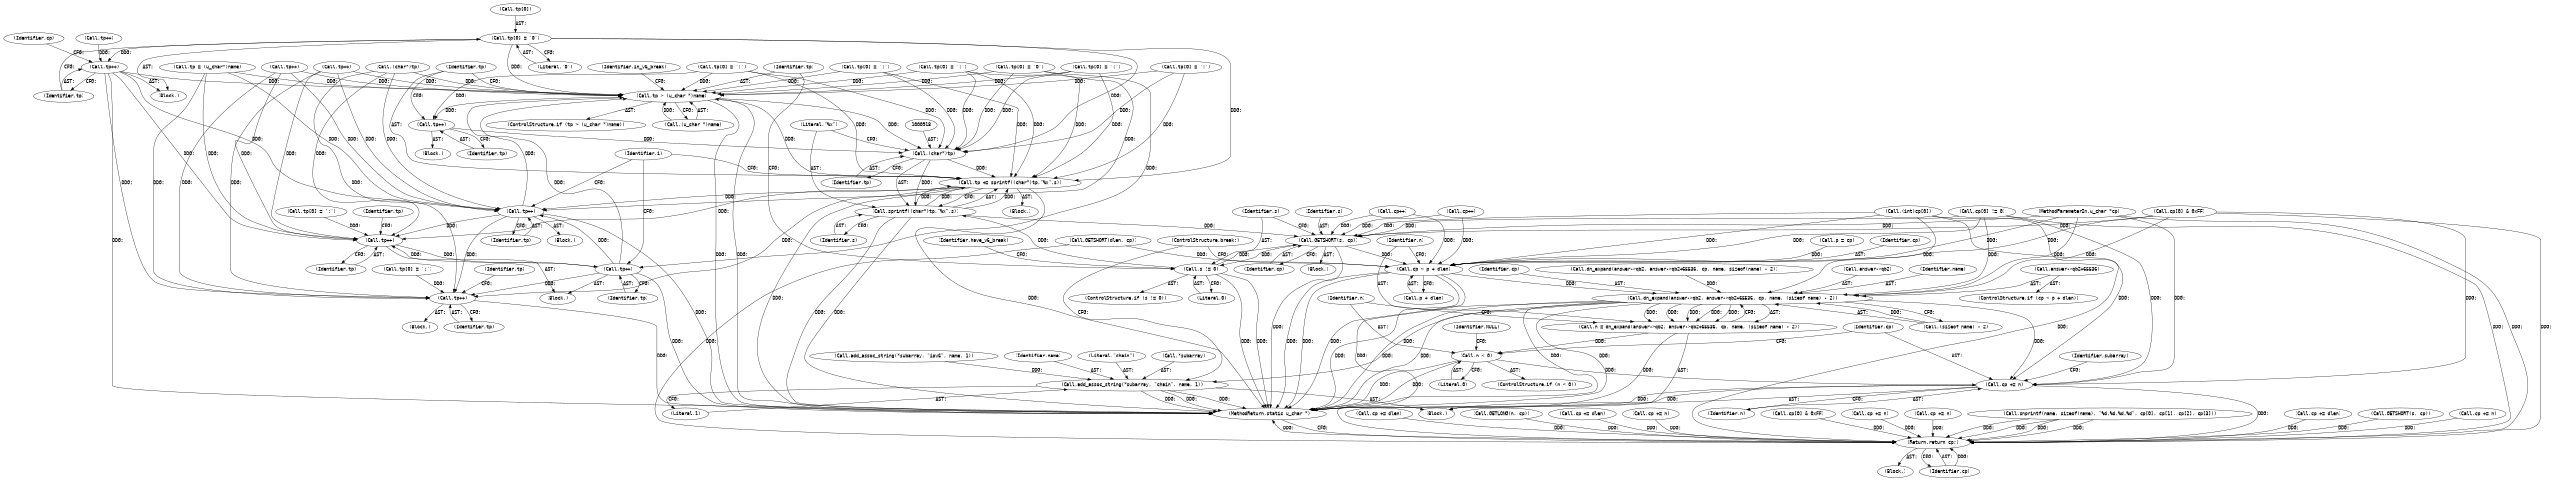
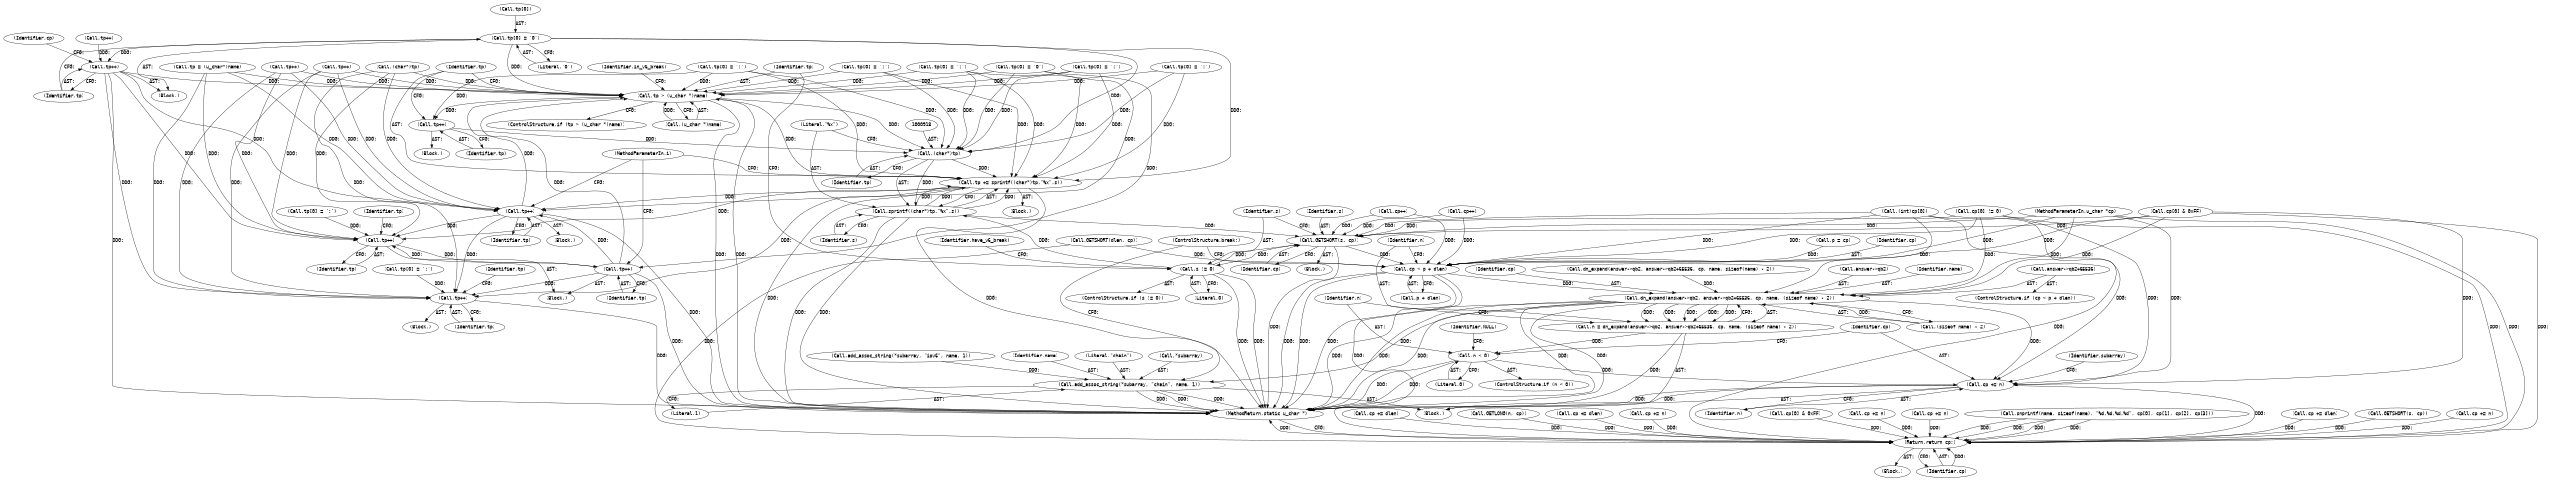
  digraph {
    fontname="DejaVu Sans Mono"
    node [fontname="DejaVu Sans Mono"]
    edge [fontname="DejaVu Sans Mono"]
    n1 [label="(Call,tp[0] = '0')"]
    n2 [label="(Call,tp++)"]
    n3 [label="(Call,tp > (u_char *)name)"]
    n4 [label="(Call,(char*)tp)"]
    n5 [label="(Call,tp += sprintf((char*)tp,\"%x\",s))"]
    n6 [label="(Literal,'0')"]
    n7 [label="(Block,)"]
    n8 [label="(Call,tp++)"]
    n9 [label="(Call,tp++)"]
    n10 [label="(Call,tp++)"]
    n11 [label="(MethodReturn,static u_char *)"]
    n12 [label="(Identifier,tp)"]
    n13 [label="(Call,tp++)"]
    n14 [label="(ControlStructure,if (tp > (u_char *)name))"]
    n15 [label="(Call,(u_char *)name)"]
    n16 [label="(Call,sprintf((char*)tp,\"%x\",s))"]
    n17 [label="(Identifier,tp)"]
    n18 [label="(Block,)"]
    n19 [label="(Identifier,tp)"]
    n20 [label="(Block,)"]
    n21 [label="(Call,tp++)"]
    n22 [label="(Identifier,tp)"]
    n23 [label="(Block,)"]
    n24 [label="(Block,)"]
    n25 [label="(Identifier,tp)"]
    n26 [label="(Return,return cp;)"]
    n27 [label="(Identifier,tp)"]
    n28 [label="(Block,)"]
    n29 [label="(Call,GETSHORT(s, cp))"]
    n30 [label="(Identifier,s)"]
    n31 [label="(Identifier,tp)"]
    n32 [label="(Call,s != 0)"]
    n33 [label="(Call,cp < p + dlen)"]
    n34 [label="(Identifier,cp)"]
    n35 [label="(Block,)"]
    n36 [label="(ControlStructure,if (s != 0))"]
    n37 [label="(Literal,0)"]
    n38 [label="(Call,dn_expand(answer->qb2, answer->qb2+65536, cp, name, (sizeof name) - 2))"]
    n39 [label="(Call,p + dlen)"]
    n40 [label="(Call,n = dn_expand(answer->qb2, answer->qb2+65536, cp, name, (sizeof name) - 2))"]
    n41 [label="(Call,cp += n)"]
    n42 [label="(Call,add_assoc_string(*subarray, \"chain\", name, 1))"]
    n43 [label="(Call,(sizeof name) - 2)"]
    n44 [label="(Block,)"]
    n45 [label="(Identifier,cp)"]
    n46 [label="(ControlStructure,if (cp < p + dlen))"]
    n47 [label="(Call,n < 0)"]
    n48 [label="(Block,)"]
    n49 [label="(Identifier,n)"]
    n50 [label="(Literal,1)"]
    n51 [label="(ControlStructure,if (n < 0))"]
    n52 [label="(Literal,0)"]
    n53 [label="(Identifier,cp)"]
    n54 [label="(Call,(int)cp[0])"]
    n55 [label="(Call,cp += dlen)"]
    n56 [label="(Identifier,tp)"]
    n57 [label="(Call,tp[0] = ':')"]
    n58 [label="(Call,*subarray)"]
    n59 [label="(Identifier,n)"]
    n60 [label="(Call,tp[0])"]
    n61 [label="(Call,cp[0] != 0)"]
    n62 [label="(Call,GETLONG(n, cp))"]
    n63 [label="(Call,cp += dlen)"]
    n64 [label="(Call,cp += n)"]
    n65 [label="(Call,tp++)"]
    n66 [label="(Identifier,cp)"]
    n67 [label="(Identifier,name)"]
    n68 [label="(Identifier,s)"]
    n69 [label="(Identifier,cp)"]
    n70 [label="(Literal,\"chain\")"]
    n71 [label="(ControlStructure,break;)"]
    n72 [label="(Identifier,cp)"]
    n73 [label="(Identifier,s)"]
    n74 [label="(Call,GETSHORT(dlen, cp))"]
    n75 [label="(Identifier,tp)"]
    n76 [label="(Identifier,have_v6_break)"]
    n77 [label="(Call,answer->qb2+65536)"]
    n78 [label="(Call,cp[0] & 0xFF)"]
    n79 [label="(Call,tp[0] = ':')"]
    n80 [label="(Call,cp[0] & 0xFF)"]
    n81 [label="(Call,cp += n)"]
    n82 [label="(Call,tp[0] = ':')"]
    n83 [label="(Identifier,subarray)"]
    n84 [label="(Call,tp = (u_char*)name)"]
    n85 [label="(Call,cp += n)"]
    n86 [label="(Call,snprintf(name, sizeof(name), \"%d.%d.%d.%d\", cp[0], cp[1], cp[2], cp[3]))"]
    n87 [label="(Literal,\"%x\")"]
-   n88 [label="(Identifier,i)"]
+   n88 [label="(MethodParameterIn,i)"]
    n89 [label="(Identifier,NULL)"]
    n90 [label="(Call,tp[0] = ':')"]
    n91 [label="(Call,cp++)"]
    n92 [label="(MethodParameterIn,u_char *cp)"]
    n93 [label="(Call,tp[0] = ':')"]
    n94 [label="(Call,cp += dlen)"]
    n95 [label="(Identifier,n)"]
    n96 [label="(Call,add_assoc_string(*subarray, \"ipv6\", name, 1))"]
    n97 [label="(Call,cp++)"]
    n98 [label="(Call,dn_expand(answer->qb2, answer->qb2+65536, cp, name, sizeof(name) - 2))"]
    n99 [label="(Call,GETSHORT(s, cp))"]
    n100 [label="(Call,tp++)"]
    n101 [label="(Identifier,tp)"]
    n102 [label="(Call,answer->qb2)"]
    n103 [label="(Call,tp++)"]
    n104 [label="(Call,tp[0] = ':')"]
    n105 [label="(Call,tp[0] = ':')"]
    n106 [label="(Call,(char*)tp)"]
    n107 [label="(Call,p = cp)"]
    n108 [label="(Identifier,tp)"]
    n109 [label="(Identifier,name)"]
    n110 [label="(Call,cp += n)"]
    n111 [label="(Call,tp[0] = '0')"]
    n112 [label="(Identifier,in_v6_break)"]
    1000918
    n1 -> n2 [label="DDG: "]
    n1 -> n3 [label="DDG: "]
    n1 -> n4 [label="DDG: "]
    n1 -> n5 [label="DDG: "]
    n1 -> n6 [label="CFG: "]
    n1 -> n7 [label="AST: "]
    n2 -> n3 [label="DDG: "]
    n2 -> n7 [label="AST: "]
    n2 -> n8 [label="DDG: "]
    n2 -> n9 [label="DDG: "]
    n2 -> n10 [label="DDG: "]
    n2 -> n11 [label="DDG: "]
    n2 -> n12 [label="CFG: "]
    n3 -> n4 [label="DDG: "]
    n3 -> n11 [label="DDG: "]
    n3 -> n11 [label="DDG: "]
    n3 -> n13 [label="DDG: "]
-   n3 -> n14 [label="AST: "]
+   n3 -> n14 [label="CFG: "]
    n3 -> n15 [label="CFG: "]
    n4 -> n5 [label="DDG: "]
    n4 -> n16 [label="AST: "]
    n4 -> n16 [label="DDG: "]
    n4 -> n17 [label="CFG: "]
    n5 -> n3 [label="DDG: "]
    n5 -> n8 [label="DDG: "]
    n5 -> n9 [label="DDG: "]
    n5 -> n10 [label="DDG: "]
    n5 -> n11 [label="DDG: "]
    n5 -> n11 [label="DDG: "]
    n5 -> n16 [label="CFG: "]
    n5 -> n18 [label="AST: "]
    n6 -> n1 [label="AST: "]
    n8 -> n3 [label="DDG: "]
    n8 -> n9 [label="DDG: "]
    n8 -> n10 [label="DDG: "]
    n8 -> n11 [label="DDG: "]
    n8 -> n19 [label="CFG: "]
    n8 -> n20 [label="AST: "]
    n9 -> n21 [label="DDG: "]
    n9 -> n22 [label="CFG: "]
    n9 -> n23 [label="AST: "]
    n10 -> n11 [label="DDG: "]
    n10 -> n24 [label="AST: "]
    n10 -> n25 [label="CFG: "]
    n11 -> n26 [label="CFG: "]
    n12 -> n1 [label="CFG: "]
    n12 -> n2 [label="AST: "]
    n13 -> n4 [label="DDG: "]
    n13 -> n27 [label="CFG: "]
    n13 -> n28 [label="AST: "]
    n15 -> n3 [label="AST: "]
    n15 -> n3 [label="DDG: "]
    n16 -> n5 [label="AST: "]
    n16 -> n5 [label="DDG: "]
    n16 -> n5 [label="DDG: "]
    n16 -> n5 [label="DDG: "]
    n16 -> n11 [label="DDG: "]
    n16 -> n11 [label="DDG: "]
    n16 -> n29 [label="DDG: "]
    n16 -> n30 [label="CFG: "]
    n17 -> n4 [label="AST: "]
    n19 -> n8 [label="AST: "]
    n21 -> n3 [label="DDG: "]
    n21 -> n8 [label="DDG: "]
    n21 -> n9 [label="DDG: "]
    n21 -> n10 [label="DDG: "]
    n21 -> n11 [label="DDG: "]
    n21 -> n23 [label="AST: "]
    n21 -> n31 [label="CFG: "]
    n22 -> n9 [label="AST: "]
    n25 -> n10 [label="AST: "]
    n26 -> n11 [label="DDG: "]
    n26 -> n44 [label="AST: "]
    n26 -> n45 [label="CFG: "]
    n27 -> n13 [label="AST: "]
    n29 -> n11 [label="DDG: "]
    n29 -> n32 [label="DDG: "]
    n29 -> n33 [label="DDG: "]
    n29 -> n34 [label="CFG: "]
    n29 -> n35 [label="AST: "]
    n30 -> n16 [label="AST: "]
    n31 -> n21 [label="AST: "]
    n32 -> n11 [label="DDG: "]
    n32 -> n11 [label="DDG: "]
    n32 -> n16 [label="DDG: "]
    n32 -> n29 [label="DDG: "]
    n32 -> n36 [label="AST: "]
    n32 -> n37 [label="CFG: "]
    n33 -> n11 [label="DDG: "]
    n33 -> n11 [label="DDG: "]
    n33 -> n11 [label="DDG: "]
    n33 -> n26 [label="DDG: "]
    n33 -> n38 [label="DDG: "]
    n33 -> n39 [label="CFG: "]
    n34 -> n29 [label="AST: "]
    n37 -> n32 [label="AST: "]
    n38 -> n11 [label="DDG: "]
    n38 -> n11 [label="DDG: "]
    n38 -> n11 [label="DDG: "]
    n38 -> n11 [label="DDG: "]
    n38 -> n11 [label="DDG: "]
    n38 -> n40 [label="AST: "]
    n38 -> n40 [label="DDG: "]
    n38 -> n40 [label="DDG: "]
    n38 -> n40 [label="DDG: "]
    n38 -> n40 [label="DDG: "]
    n38 -> n40 [label="DDG: "]
    n38 -> n41 [label="DDG: "]
    n38 -> n42 [label="DDG: "]
    n38 -> n43 [label="CFG: "]
    n39 -> n33 [label="AST: "]
    n40 -> n11 [label="DDG: "]
    n40 -> n38 [label="CFG: "]
    n40 -> n47 [label="DDG: "]
    n40 -> n48 [label="AST: "]
    n41 -> n11 [label="DDG: "]
    n41 -> n11 [label="DDG: "]
    n41 -> n26 [label="DDG: "]
    n41 -> n48 [label="AST: "]
    n41 -> n49 [label="CFG: "]
    n42 -> n11 [label="DDG: "]
    n42 -> n11 [label="DDG: "]
    n42 -> n11 [label="DDG: "]
    n42 -> n48 [label="AST: "]
    n42 -> n50 [label="CFG: "]
    n43 -> n38 [label="AST: "]
    n43 -> n38 [label="DDG: "]
    n45 -> n26 [label="AST: "]
    n45 -> n26 [label="DDG: "]
    n47 -> n11 [label="DDG: "]
    n47 -> n11 [label="DDG: "]
    n47 -> n41 [label="DDG: "]
    n47 -> n51 [label="AST: "]
    n47 -> n52 [label="CFG: "]
    n49 -> n41 [label="AST: "]
    n50 -> n42 [label="AST: "]
    n52 -> n47 [label="AST: "]
    n53 -> n41 [label="AST: "]
    n53 -> n47 [label="CFG: "]
    n54 -> n26 [label="DDG: "]
    n54 -> n29 [label="DDG: "]
    n54 -> n33 [label="DDG: "]
    n54 -> n38 [label="DDG: "]
    n54 -> n41 [label="DDG: "]
    n55 -> n26 [label="DDG: "]
    n56 -> n3 [label="CFG: "]
    n56 -> n5 [label="AST: "]
    n56 -> n13 [label="CFG: "]
    n57 -> n3 [label="DDG: "]
    n57 -> n4 [label="DDG: "]
    n57 -> n5 [label="DDG: "]
    n58 -> n42 [label="AST: "]
    n59 -> n40 [label="CFG: "]
    n59 -> n47 [label="AST: "]
    n60 -> n1 [label="AST: "]
    n61 -> n26 [label="DDG: "]
    n61 -> n29 [label="DDG: "]
    n61 -> n33 [label="DDG: "]
    n61 -> n38 [label="DDG: "]
    n61 -> n41 [label="DDG: "]
    n62 -> n26 [label="DDG: "]
    n63 -> n26 [label="DDG: "]
    n64 -> n26 [label="DDG: "]
    n65 -> n2 [label="DDG: "]
    n66 -> n33 [label="AST: "]
    n67 -> n38 [label="AST: "]
    n68 -> n29 [label="AST: "]
    n69 -> n2 [label="CFG: "]
    n70 -> n42 [label="AST: "]
    n71 -> n33 [label="CFG: "]
    n71 -> n42 [label="CFG: "]
    n72 -> n38 [label="AST: "]
    n73 -> n29 [label="CFG: "]
    n73 -> n32 [label="AST: "]
    n74 -> n26 [label="DDG: "]
    n74 -> n33 [label="DDG: "]
    n75 -> n3 [label="AST: "]
    n75 -> n32 [label="CFG: "]
    n76 -> n32 [label="CFG: "]
    n77 -> n38 [label="AST: "]
    n77 -> n46 [label="AST: "]
    n78 -> n26 [label="DDG: "]
    n78 -> n29 [label="DDG: "]
    n78 -> n33 [label="DDG: "]
    n78 -> n38 [label="DDG: "]
    n78 -> n41 [label="DDG: "]
    n79 -> n3 [label="DDG: "]
    n79 -> n4 [label="DDG: "]
    n79 -> n5 [label="DDG: "]
    n79 -> n8 [label="DDG: "]
    n80 -> n26 [label="DDG: "]
    n81 -> n26 [label="DDG: "]
    n82 -> n3 [label="DDG: "]
    n82 -> n4 [label="DDG: "]
    n82 -> n5 [label="DDG: "]
    n83 -> n41 [label="CFG: "]
    n84 -> n3 [label="DDG: "]
    n84 -> n8 [label="DDG: "]
    n84 -> n9 [label="DDG: "]
    n84 -> n10 [label="DDG: "]
    n85 -> n26 [label="DDG: "]
    n86 -> n26 [label="DDG: "]
    n86 -> n26 [label="DDG: "]
    n86 -> n26 [label="DDG: "]
    n86 -> n26 [label="DDG: "]
    n87 -> n4 [label="CFG: "]
    n87 -> n16 [label="AST: "]
    n88 -> n5 [label="CFG: "]
    n88 -> n8 [label="CFG: "]
    n88 -> n21 [label="CFG: "]
    n89 -> n47 [label="CFG: "]
    n90 -> n3 [label="DDG: "]
    n90 -> n4 [label="DDG: "]
    n90 -> n5 [label="DDG: "]
    n91 -> n29 [label="DDG: "]
    n91 -> n33 [label="DDG: "]
    n92 -> n26 [label="DDG: "]
    n92 -> n29 [label="DDG: "]
    n92 -> n33 [label="DDG: "]
    n92 -> n38 [label="DDG: "]
    n92 -> n41 [label="DDG: "]
    n93 -> n10 [label="DDG: "]
    n94 -> n26 [label="DDG: "]
    n95 -> n33 [label="CFG: "]
    n95 -> n40 [label="AST: "]
    n96 -> n42 [label="DDG: "]
    n97 -> n29 [label="DDG: "]
    n97 -> n33 [label="DDG: "]
    n98 -> n38 [label="DDG: "]
    n99 -> n26 [label="DDG: "]
    n100 -> n3 [label="DDG: "]
    n100 -> n8 [label="DDG: "]
    n100 -> n9 [label="DDG: "]
    n100 -> n10 [label="DDG: "]
    n101 -> n10 [label="CFG: "]
    n102 -> n38 [label="AST: "]
    n103 -> n3 [label="DDG: "]
    n103 -> n8 [label="DDG: "]
    n103 -> n9 [label="DDG: "]
    n103 -> n10 [label="DDG: "]
    n104 -> n9 [label="DDG: "]
    n105 -> n3 [label="DDG: "]
    n105 -> n4 [label="DDG: "]
    n105 -> n5 [label="DDG: "]
    n105 -> n13 [label="DDG: "]
    n106 -> n3 [label="DDG: "]
    n106 -> n8 [label="DDG: "]
    n106 -> n9 [label="DDG: "]
    n106 -> n10 [label="DDG: "]
    n107 -> n33 [label="DDG: "]
    n108 -> n9 [label="CFG: "]
    n109 -> n42 [label="AST: "]
    n110 -> n26 [label="DDG: "]
    n111 -> n3 [label="DDG: "]
    n111 -> n4 [label="DDG: "]
    n111 -> n5 [label="DDG: "]
    n111 -> n21 [label="DDG: "]
    n112 -> n3 [label="CFG: "]
    1000918 -> n4 [label="AST: "]
  }
